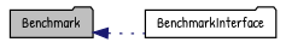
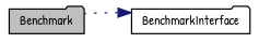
  digraph {
    rankdir=LR
    fontname="Patrick Hand"
    node [color=black fontname="Patrick Hand" fontsize=10 shape=folder style=filled]
    n1 [fillcolor=grey75 fontcolor=black height=0.2 label=Benchmark width=0.4]
    n2 [fillcolor=white height=0.2 label=BenchmarkInterface width=0.4]
-   n1 -> n2 [color=midnightblue dir=back fontname="Patrick Hand" fontsize=10 labelfontname=Helvetica labelfontsize=10 style=dotted]
+   n2 -> n1 [color=midnightblue dir=back fontname="Patrick Hand" fontsize=10 labelfontname=Helvetica labelfontsize=10 style=dotted]
  }
